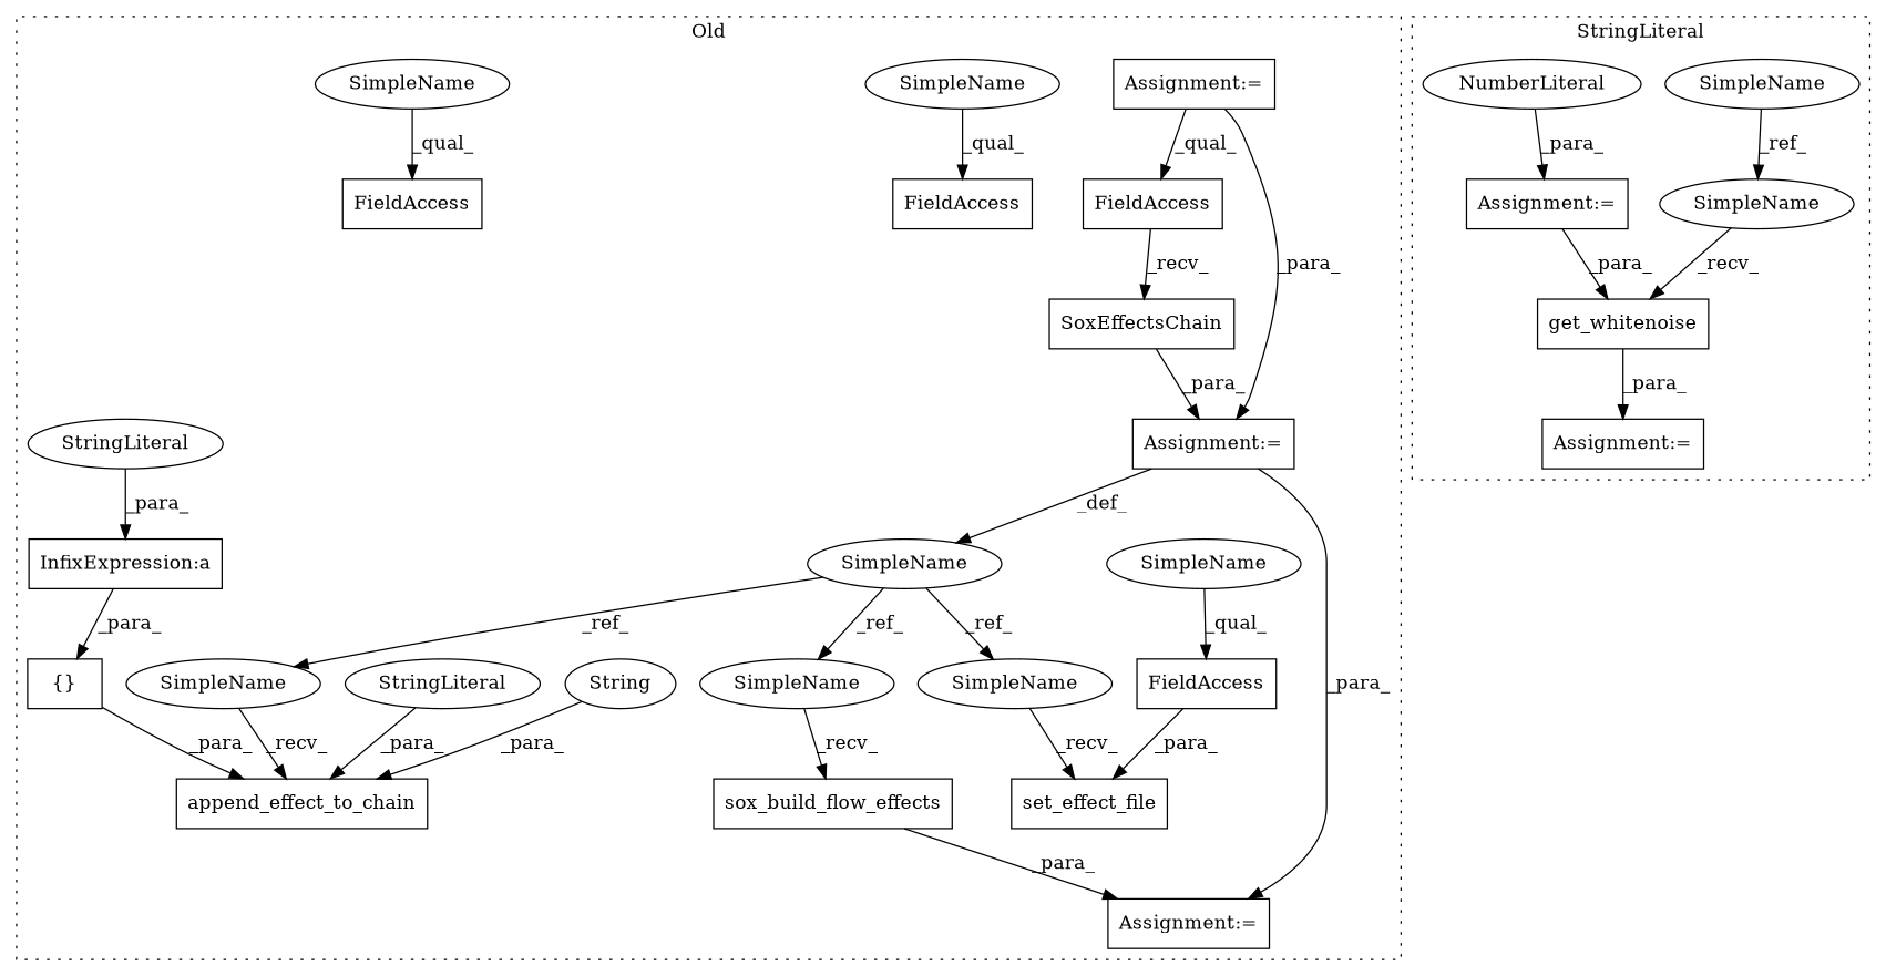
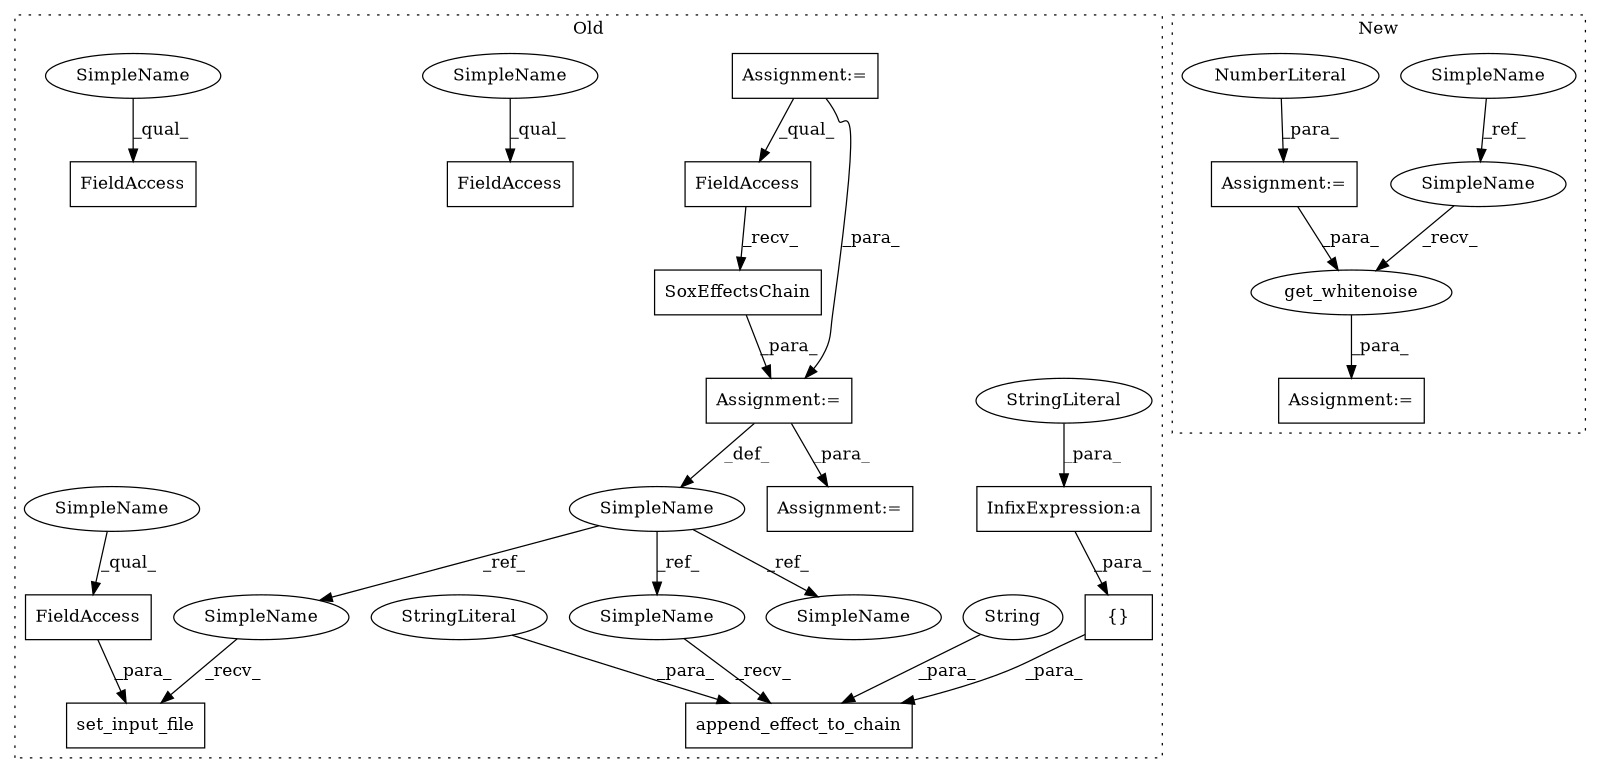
  digraph {
    node [a=42 l=1 s=10127 shape=box]
-   n1 [a=32 l=24 label=sox_build_flow_effects s=10283]
    n2 [label=SimpleName s=10062 shape=ellipse]
-   n3 [a=32 l="15,1" label=set_effect_file s="10112,10146"]
+   n3 [a=32 l="15,1" label=set_input_file s="10112,10146"]
    n4 [a=22 l=19 label=FieldAccess]
    n5 [a=22 l=22 label=FieldAccess s=10385]
    n6 [a=32 l=17 label=SoxEffectsChain s=10087]
    n7 [a=22 l=22 label=FieldAccess s=10064]
    n8 [a=7 l=2 label="Assignment:=" s=10279]
    n9 [a=7 l=10 label="Assignment:=" s=9971]
    n10 [a=7 label="Assignment:=" s=10063]
    n11 [a=22 l=19 label=FieldAccess s=10365]
    n12 [a=32 l="23,1" label=append_effect_to_chain s="10155,10233"]
    n13 [a=45 l=8 label=StringLiteral s=10178 shape=ellipse]
    n14 [a=4 l="1,1" label="{}" s="10196,10232"]
    n15 [a=27 l=3 label="InfixExpression:a" s=10225]
    n16 [a=32 l="7,1" label=String s="10216,10224" shape=ellipse]
    n17 [a=45 l=3 label=StringLiteral s=10228 shape=ellipse]
    n18 [label=SimpleName s=10153 shape=ellipse]
    n19 [label=SimpleName s=10281 shape=ellipse]
    n20 [label=SimpleName s=10110 shape=ellipse]
    n21 [l=4 label=SimpleName s=10385 shape=ellipse]
    n22 [l=4 label=SimpleName s=10365 shape=ellipse]
    n23 [l=4 label=SimpleName shape=ellipse]
-   n24 [a=32 l="15,1" label=get_whitenoise s="6286,6312"]
+   n24 [a=32 l="15,1" label=get_whitenoise s="6286,6312" shape=ellipse]
    n25 [l=4 label=SimpleName s=6057 shape=ellipse]
    n26 [a=7 l=2 label="Assignment:=" s=6279]
    n27 [a=7 label="Assignment:=" s=6242]
    n28 [a=34 l=4 label=NumberLiteral s=6243 shape=ellipse]
    n29 [l=4 label=SimpleName s=6281 shape=ellipse]
    subgraph cluster_1 {
      label=Old
      style=dotted
-     n1
      n2
      n3
      n4
      n5
      n6
      n7
      n8
      n9
      n10
      n11
      n12
      n13
      n14
      n15
      n16
      n17
      n18
      n19
      n20
      n21
      n22
      n23
    }
    subgraph cluster_2 {
-     label=StringLiteral
+     label=New
      style=dotted
      n24
      n25
      n26
      n27
      n28
      n29
    }
-   n1 -> n8 [label=_para_]
    n2 -> n18 [label=_ref_]
    n2 -> n19 [label=_ref_]
    n2 -> n20 [label=_ref_]
    n4 -> n3 [label=_para_]
    n6 -> n10 [label=_para_]
    n7 -> n6 [label=_recv_]
    n9 -> n7 [label=_qual_]
    n9 -> n10 [label=_para_]
    n10 -> n2 [label=_def_]
    n10 -> n8 [label=_para_]
    n13 -> n12 [label=_para_]
    n14 -> n12 [label=_para_]
    n15 -> n14 [label=_para_]
    n16 -> n12 [label=_para_]
    n17 -> n15 [label=_para_]
    n18 -> n12 [label=_recv_]
-   n19 -> n1 [label=_recv_]
    n20 -> n3 [label=_recv_]
    n21 -> n5 [label=_qual_]
    n22 -> n11 [label=_qual_]
    n23 -> n4 [label=_qual_]
    n24 -> n26 [label=_para_]
    n25 -> n29 [label=_ref_]
    n27 -> n24 [label=_para_]
    n28 -> n27 [label=_para_]
    n29 -> n24 [label=_recv_]
  }
